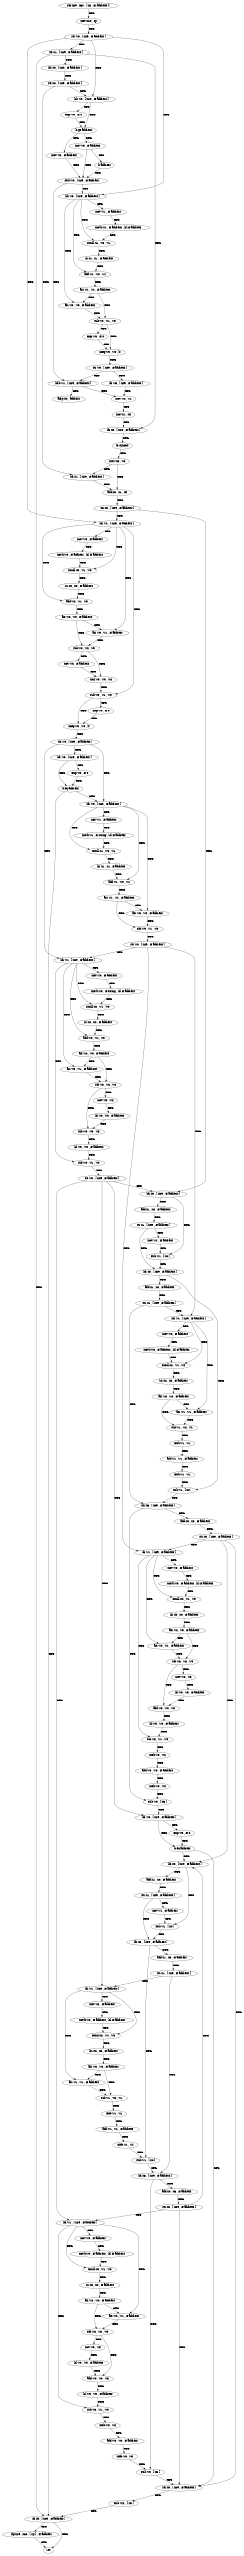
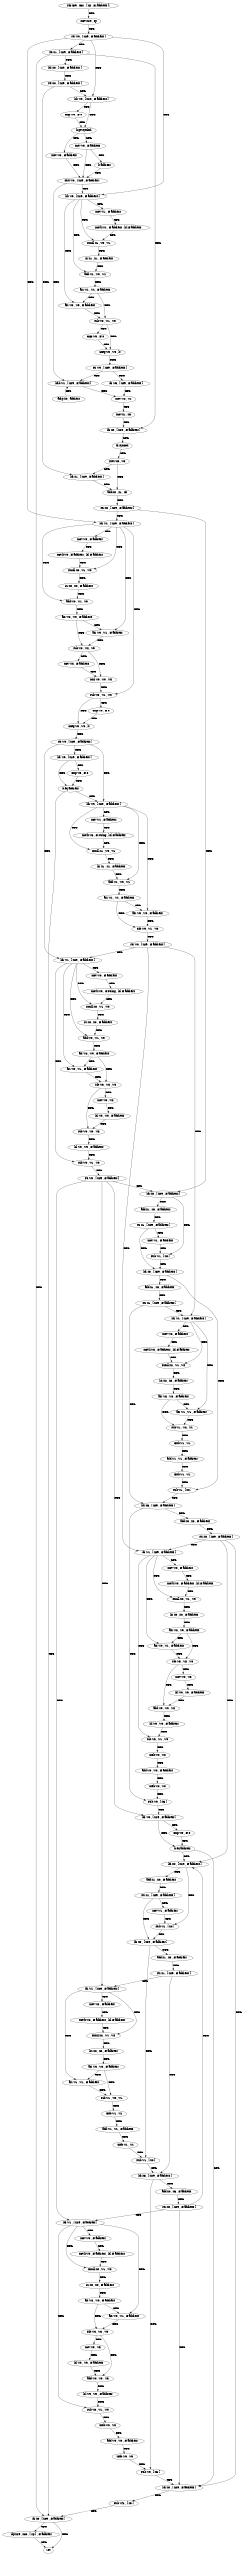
  digraph {
    n1 [label="stp x29 , x30 , [ sp , #- address ]!"]
    n2 [label="mov x29 , sp"]
    n3 [label="str w0 , [ x29 , # address ]"]
    n4 [label="str x1 , [ x29 , # address ]"]
    n5 [label="ldr w0 , [ x29 , # address ]"]
    n6 [label="ldr w0 , [ x29 , # address ]"]
    n7 [label="ldr w1 , [ x29 , # address ]"]
    n8 [label="ldr x0 , [ x29 , # address ]"]
    n9 [label="ldr x0 , [ x29 , # address ]"]
    n10 [label="ldr x0 , [ x29 , # address ]"]
    n11 [label="cmp w0 , # 0"]
-   n12 [label="b.ge address"]
+   n12 [label="b.ge symbol"]
    n13 [label="mov w1 , # address"]
    n14 [label="smull x1 , w0 , w1"]
    n15 [label="add w1 , w0 , w1"]
    n16 [label="asr w0 , w0 , # address"]
    n17 [label="mov w0 , # address"]
    n18 [label="smull x0 , w1 , w0"]
    n19 [label="add w0 , w1 , w0"]
    n20 [label="asr w0 , w1 , # address"]
    n21 [label="sub w0 , w1 , w0"]
    n22 [label="str x0 , [ x29 , # address ]"]
    n23 [label="ldp x29 , x30 , [ sp ] , # address"]
    n24 [label=ret]
    n25 [label="bl symbol"]
    n26 [label="ldr x1 , [ x29 , # address ]"]
    n27 [label="add x0 , x1 , x0"]
    n28 [label="mov w0 , # address"]
    n29 [label="mov w0 , # address"]
    n30 [label="strb w0 , [ x29 , # address ]"]
    n31 [label="b address"]
    n32 [label="ldrb w1 , [ x29 , # address ]"]
    n33 [label="adrp x0 , address"]
    n34 [label="mov w2 , w1"]
    n35 [label="ldr w0 , [ x29 , # address ]"]
    n36 [label="mov w1 , # address"]
    n37 [label="smull x1 , w0 , w1"]
    n38 [label="add w1 , w0 , w1"]
    n39 [label="asr w0 , w0 , # address"]
-   n40 [label="movk w1 , # string , lsl # address"]
+   n40 [label="movk w6 , # string , lsl # address"]
    n41 [label="lsr x1 , x1 , # address"]
    n42 [label="asr w1 , w1 , # address"]
    n43 [label="sub w0 , w1 , w0"]
    n44 [label="str w0 , [ x29 , # address ]"]
    n45 [label="ldr w1 , [ x29 , # address ]"]
    n46 [label="ldr w1 , [ x29 , # address ]"]
    n47 [label="ldr w1 , [ x29 , # address ]"]
    n48 [label="mov w0 , # address"]
    n49 [label="smull x0 , w1 , w0"]
    n50 [label="add w0 , w1 , w0"]
    n51 [label="asr w0 , w1 , # address"]
    n52 [label="sub w0 , w1 , w0"]
    n53 [label="mov w2 , # address"]
    n54 [label="smull x2 , w1 , w2"]
    n55 [label="asr w1 , w1 , # address"]
    n56 [label="mov w0 , # address"]
    n57 [label="smull x0 , w1 , w0"]
    n58 [label="asr w0 , w1 , # address"]
    n59 [label="sub w2 , w1 , w0"]
    n60 [label="movk w0 , # string , lsl # address"]
    n61 [label="lsr x0 , x0 , # address"]
    n62 [label="asr w2 , w0 , # address"]
    n63 [label="sub w2 , w2 , w0"]
    n64 [label="str w0 , [ x29 , # address ]"]
    n65 [label="mov w0 , w2"]
    n66 [label="sub w0 , w0 , w2"]
    n67 [label="lsl w0 , w0 , # address"]
    n68 [label="lsl w0 , w0 , # address"]
    n69 [label="ldr x0 , [ x29 , # address ]"]
    n70 [label="ldr w0 , [ x29 , # address ]"]
    n71 [label="ldr w1 , [ x29 , # address ]"]
    n72 [label="ldr w1 , [ x29 , # address ]"]
    n73 [label="add x1 , x0 , # address"]
    n74 [label="strb w1 , [ x0 ]"]
    n75 [label="cmp w0 , # 0"]
    n76 [label="b.eq address"]
    n77 [label="mov w2 , # address"]
    n78 [label="smull x2 , w1 , w2"]
    n79 [label="asr w1 , w1 , # address"]
    n80 [label="mov w0 , # address"]
    n81 [label="smull x0 , w1 , w0"]
    n82 [label="asr w0 , w1 , # address"]
    n83 [label="sub w2 , w1 , w0"]
    n84 [label="str x1 , [ x29 , # address ]"]
    n85 [label="ldr x0 , [ x29 , # address ]"]
    n86 [label="mov w1 , # address"]
    n87 [label="add x1 , x0 , # address"]
    n88 [label="strb w1 , [ x0 ]"]
    n89 [label="str x1 , [ x29 , # address ]"]
    n90 [label="ldr x3 , [ x29 , # address ]"]
    n91 [label="add x0 , x3 , # address"]
    n92 [label="strb w0 , [ x3 ]"]
    n93 [label="movk w2 , # address , lsl # address"]
    n94 [label="lsr x2 , x2 , # address"]
    n95 [label="sub w1 , w2 , w1"]
    n96 [label="asr w2 , w2 , # address"]
    n97 [label="uxtb w1 , w1"]
    n98 [label="add w1 , w1 , # address"]
    n99 [label="uxtb w1 , w1"]
    n100 [label="str x0 , [ x29 , # address ]"]
    n101 [label="ldr x0 , [ x29 , # address ]"]
    n102 [label="ldr x0 , [ x29 , # address ]"]
    n103 [label="strb wzr , [ x0 ]"]
    n104 [label="add x1 , x0 , # address"]
    n105 [label="strb w1 , [ x0 ]"]
    n106 [label="movk w0 , # address , lsl # address"]
    n107 [label="lsr x0 , x0 , # address"]
    n108 [label="sub w2 , w2 , w0"]
    n109 [label="uxtb w0 , w2"]
    n110 [label="asr w2 , w0 , # address"]
    n111 [label="mov w0 , w2"]
    n112 [label="add w0 , w0 , w2"]
    n113 [label="lsl w0 , w0 , # address"]
    n114 [label="lsl w0 , w0 , # address"]
    n115 [label="add w0 , w0 , # address"]
    n116 [label="uxtb w0 , w0"]
    n117 [label="str x1 , [ x29 , # address ]"]
    n118 [label="ldr x0 , [ x29 , # address ]"]
    n119 [label="movk w1 , # address , lsl # address"]
    n120 [label="lsr x1 , x1 , # address"]
    n121 [label="asr w1 , w1 , # address"]
    n122 [label="sub w0 , w1 , w0"]
    n123 [label="cmp w0 , # 0"]
    n124 [label="cneg w0 , w0 , lt"]
    n125 [label="str w0 , [ x29 , # address ]"]
    n126 [label="ldr w3 , [ x29 , # address ]"]
    n127 [label="mov x1 , x0"]
    n128 [label="sxtw x0 , w0"]
    n129 [label="str x0 , [ x29 , # address ]"]
    n130 [label="movk w0 , # address , lsl # address"]
    n131 [label="lsr x0 , x0 , # address"]
    n132 [label="asr w2 , w0 , # address"]
    n133 [label="sub w0 , w2 , w0"]
    n134 [label="cmp w0 , # 0"]
    n135 [label="cneg w0 , w0 , lt"]
    n136 [label="mov w2 , # address"]
    n137 [label="mul w0 , w0 , w2"]
    n138 [label="str w0 , [ x29 , # address ]"]
    n139 [label="ldr w0 , [ x29 , # address ]"]
    n140 [label="cmp w0 , # 0"]
    n141 [label="b.eq address"]
    n142 [label="mov w1 , # address"]
    n143 [label="add x1 , x0 , # address"]
    n144 [label="strb w1 , [ x0 ]"]
    n145 [label="str x1 , [ x29 , # address ]"]
    n146 [label="ldr x3 , [ x29 , # address ]"]
    n147 [label="add x0 , x3 , # address"]
    n148 [label="strb w0 , [ x3 ]"]
    n149 [label="movk w2 , # address , lsl # address"]
    n150 [label="lsr x2 , x2 , # address"]
    n151 [label="sub w1 , w2 , w1"]
    n152 [label="asr w2 , w2 , # address"]
    n153 [label="uxtb w1 , w1"]
    n154 [label="add w1 , w1 , # address"]
    n155 [label="uxtb w1 , w1"]
    n156 [label="str x0 , [ x29 , # address ]"]
    n157 [label="movk w0 , # address , lsl # address"]
    n158 [label="lsr x0 , x0 , # address"]
    n159 [label="sub w2 , w2 , w0"]
    n160 [label="uxtb w0 , w2"]
    n161 [label="asr w2 , w0 , # address"]
    n162 [label="mov w0 , w2"]
    n163 [label="add w0 , w0 , w2"]
    n164 [label="lsl w0 , w0 , # address"]
    n165 [label="lsl w0 , w0 , # address"]
    n166 [label="add w0 , w0 , # address"]
    n167 [label="uxtb w0 , w0"]
    n1 -> n2 [label=DFG]
    n2 -> n3 [label=CFG]
    n3 -> n4 [label=CFG]
    n3 -> n5 [label=DFG]
    n3 -> n6 [label=DFG]
    n3 -> n7 [label=DFG]
    n4 -> n8 [label=DFG]
    n4 -> n9 [label=DFG]
    n4 -> n10 [label=DFG]
    n5 -> n11 [label=CFG]
    n5 -> n12 [label=DFG]
    n6 -> n13 [label=CFG]
    n6 -> n14 [label=DFG]
    n6 -> n15 [label=DFG]
    n6 -> n16 [label=DFG]
    n7 -> n17 [label=CFG]
    n7 -> n18 [label=DFG]
    n7 -> n19 [label=DFG]
    n7 -> n20 [label=DFG]
    n7 -> n21 [label=DFG]
    n8 -> n22 [label=DFG]
    n9 -> n23 [label=CFG]
    n9 -> n24 [label=DFG]
    n10 -> n25 [label=CFG]
    n11 -> n12 [label=CFG]
    n12 -> n28 [label=CFG]
    n12 -> n29 [label=CFG]
    n13 -> n119 [label=CFG]
    n14 -> n120 [label=DFG]
    n15 -> n121 [label=DFG]
    n16 -> n122 [label=DFG]
    n17 -> n130 [label=CFG]
    n18 -> n131 [label=DFG]
    n19 -> n132 [label=DFG]
    n20 -> n133 [label=DFG]
    n21 -> n134 [label=CFG]
    n21 -> n135 [label=DFG]
    n22 -> n5 [label=CFG]
    n22 -> n26 [label=DFG]
    n23 -> n24 [label=CFG]
    n25 -> n128 [label=CFG]
    n26 -> n27 [label=DFG]
    n27 -> n129 [label=DFG]
    n28 -> n30 [label=DFG]
    n29 -> n30 [label=DFG]
    n29 -> n31 [label=CFG]
    n30 -> n6 [label=CFG]
    n30 -> n32 [label=DFG]
    n31 -> n30 [label=CFG]
-   n32 -> n33 [label=CFG]
+   n33 -> n32 [label=CFG]
    n32 -> n34 [label=DFG]
    n34 -> n127 [label=CFG]
    n35 -> n36 [label=CFG]
    n35 -> n37 [label=DFG]
    n35 -> n38 [label=DFG]
    n35 -> n39 [label=DFG]
    n36 -> n40 [label=CFG]
    n37 -> n41 [label=DFG]
    n38 -> n42 [label=DFG]
    n39 -> n43 [label=DFG]
    n40 -> n37 [label=CFG]
    n41 -> n38 [label=DFG]
    n42 -> n39 [label=CFG]
    n42 -> n43 [label=DFG]
    n43 -> n44 [label=DFG]
    n44 -> n45 [label=CFG]
    n44 -> n46 [label=DFG]
    n44 -> n47 [label=DFG]
    n45 -> n48 [label=CFG]
    n45 -> n49 [label=DFG]
    n45 -> n50 [label=DFG]
    n45 -> n51 [label=DFG]
    n45 -> n52 [label=DFG]
    n46 -> n53 [label=CFG]
    n46 -> n54 [label=DFG]
    n46 -> n55 [label=DFG]
    n47 -> n56 [label=CFG]
    n47 -> n57 [label=DFG]
    n47 -> n58 [label=DFG]
    n47 -> n59 [label=DFG]
    n48 -> n60 [label=CFG]
    n49 -> n61 [label=DFG]
    n50 -> n62 [label=DFG]
    n51 -> n63 [label=DFG]
    n52 -> n64 [label=DFG]
    n53 -> n93 [label=CFG]
    n54 -> n94 [label=DFG]
    n55 -> n95 [label=DFG]
    n56 -> n106 [label=CFG]
    n57 -> n107 [label=DFG]
    n58 -> n108 [label=DFG]
    n59 -> n109 [label=DFG]
    n60 -> n49 [label=CFG]
    n61 -> n50 [label=DFG]
    n62 -> n51 [label=CFG]
    n62 -> n63 [label=DFG]
    n63 -> n65 [label=DFG]
    n63 -> n66 [label=DFG]
    n64 -> n69 [label=CFG]
    n64 -> n70 [label=DFG]
    n64 -> n71 [label=DFG]
    n64 -> n72 [label=DFG]
    n65 -> n67 [label=DFG]
    n66 -> n68 [label=DFG]
    n67 -> n66 [label=DFG]
    n68 -> n52 [label=DFG]
    n69 -> n73 [label=DFG]
    n69 -> n74 [label=DFG]
    n70 -> n75 [label=CFG]
    n70 -> n76 [label=DFG]
    n71 -> n77 [label=CFG]
    n71 -> n78 [label=DFG]
    n71 -> n79 [label=DFG]
    n72 -> n80 [label=CFG]
    n72 -> n81 [label=DFG]
    n72 -> n82 [label=DFG]
    n72 -> n83 [label=DFG]
    n73 -> n84 [label=DFG]
    n74 -> n85 [label=CFG]
    n75 -> n76 [label=CFG]
    n76 -> n101 [label=CFG]
    n76 -> n102 [label=CFG]
    n77 -> n149 [label=CFG]
    n78 -> n150 [label=DFG]
    n79 -> n151 [label=DFG]
    n80 -> n157 [label=CFG]
    n81 -> n158 [label=DFG]
    n82 -> n159 [label=DFG]
    n83 -> n160 [label=DFG]
    n84 -> n85 [label=DFG]
    n84 -> n86 [label=CFG]
    n85 -> n87 [label=DFG]
    n85 -> n88 [label=DFG]
    n86 -> n74 [label=CFG]
    n87 -> n89 [label=DFG]
    n88 -> n90 [label=CFG]
    n89 -> n46 [label=CFG]
    n89 -> n90 [label=DFG]
    n90 -> n91 [label=DFG]
    n90 -> n92 [label=DFG]
    n91 -> n100 [label=DFG]
    n92 -> n70 [label=CFG]
    n93 -> n54 [label=CFG]
    n94 -> n96 [label=DFG]
    n95 -> n97 [label=DFG]
    n96 -> n55 [label=CFG]
    n96 -> n95 [label=DFG]
    n97 -> n98 [label=DFG]
    n98 -> n99 [label=DFG]
    n99 -> n88 [label=DFG]
    n100 -> n47 [label=CFG]
    n100 -> n101 [label=DFG]
    n100 -> n102 [label=DFG]
    n101 -> n103 [label=DFG]
    n102 -> n104 [label=DFG]
    n102 -> n105 [label=DFG]
    n103 -> n9 [label=CFG]
    n104 -> n117 [label=DFG]
    n105 -> n118 [label=CFG]
    n106 -> n57 [label=CFG]
    n107 -> n110 [label=DFG]
    n108 -> n111 [label=DFG]
    n108 -> n112 [label=DFG]
    n109 -> n115 [label=DFG]
    n110 -> n58 [label=CFG]
    n110 -> n108 [label=DFG]
    n111 -> n113 [label=DFG]
    n112 -> n114 [label=DFG]
    n113 -> n112 [label=DFG]
    n114 -> n59 [label=DFG]
    n115 -> n116 [label=DFG]
    n116 -> n92 [label=DFG]
    n117 -> n118 [label=DFG]
    n117 -> n142 [label=CFG]
    n118 -> n143 [label=DFG]
    n118 -> n144 [label=DFG]
    n119 -> n14 [label=CFG]
    n120 -> n15 [label=DFG]
    n121 -> n16 [label=CFG]
    n121 -> n122 [label=DFG]
    n122 -> n123 [label=CFG]
    n122 -> n124 [label=DFG]
    n123 -> n124 [label=CFG]
    n124 -> n125 [label=DFG]
    n125 -> n32 [label=CFG]
    n125 -> n126 [label=DFG]
    n126 -> n34 [label=CFG]
    n127 -> n10 [label=CFG]
    n128 -> n26 [label=CFG]
    n128 -> n27 [label=DFG]
    n129 -> n7 [label=CFG]
    n129 -> n69 [label=DFG]
    n130 -> n18 [label=CFG]
    n131 -> n19 [label=DFG]
    n132 -> n20 [label=CFG]
    n132 -> n133 [label=DFG]
    n133 -> n136 [label=CFG]
    n133 -> n137 [label=DFG]
    n134 -> n135 [label=CFG]
    n135 -> n138 [label=DFG]
    n136 -> n137 [label=CFG]
    n137 -> n21 [label=DFG]
    n138 -> n35 [label=DFG]
    n138 -> n45 [label=DFG]
    n138 -> n139 [label=DFG]
    n139 -> n140 [label=CFG]
    n139 -> n141 [label=DFG]
    n140 -> n141 [label=CFG]
    n141 -> n9 [label=CFG]
    n141 -> n35 [label=CFG]
    n142 -> n105 [label=CFG]
    n143 -> n145 [label=DFG]
    n144 -> n146 [label=CFG]
    n145 -> n71 [label=CFG]
    n145 -> n146 [label=DFG]
    n146 -> n147 [label=DFG]
    n146 -> n148 [label=DFG]
    n147 -> n156 [label=DFG]
    n148 -> n101 [label=CFG]
    n149 -> n78 [label=CFG]
    n150 -> n152 [label=DFG]
    n151 -> n153 [label=DFG]
    n152 -> n79 [label=CFG]
    n152 -> n151 [label=DFG]
    n153 -> n154 [label=DFG]
    n154 -> n155 [label=DFG]
    n155 -> n144 [label=DFG]
    n156 -> n72 [label=CFG]
    n156 -> n101 [label=DFG]
    n156 -> n102 [label=DFG]
    n157 -> n81 [label=CFG]
    n158 -> n161 [label=DFG]
    n159 -> n162 [label=DFG]
    n159 -> n163 [label=DFG]
    n160 -> n166 [label=DFG]
    n161 -> n82 [label=CFG]
    n161 -> n159 [label=DFG]
    n162 -> n164 [label=DFG]
    n163 -> n165 [label=DFG]
    n164 -> n163 [label=DFG]
    n165 -> n83 [label=DFG]
    n166 -> n167 [label=DFG]
    n167 -> n148 [label=DFG]
  }
